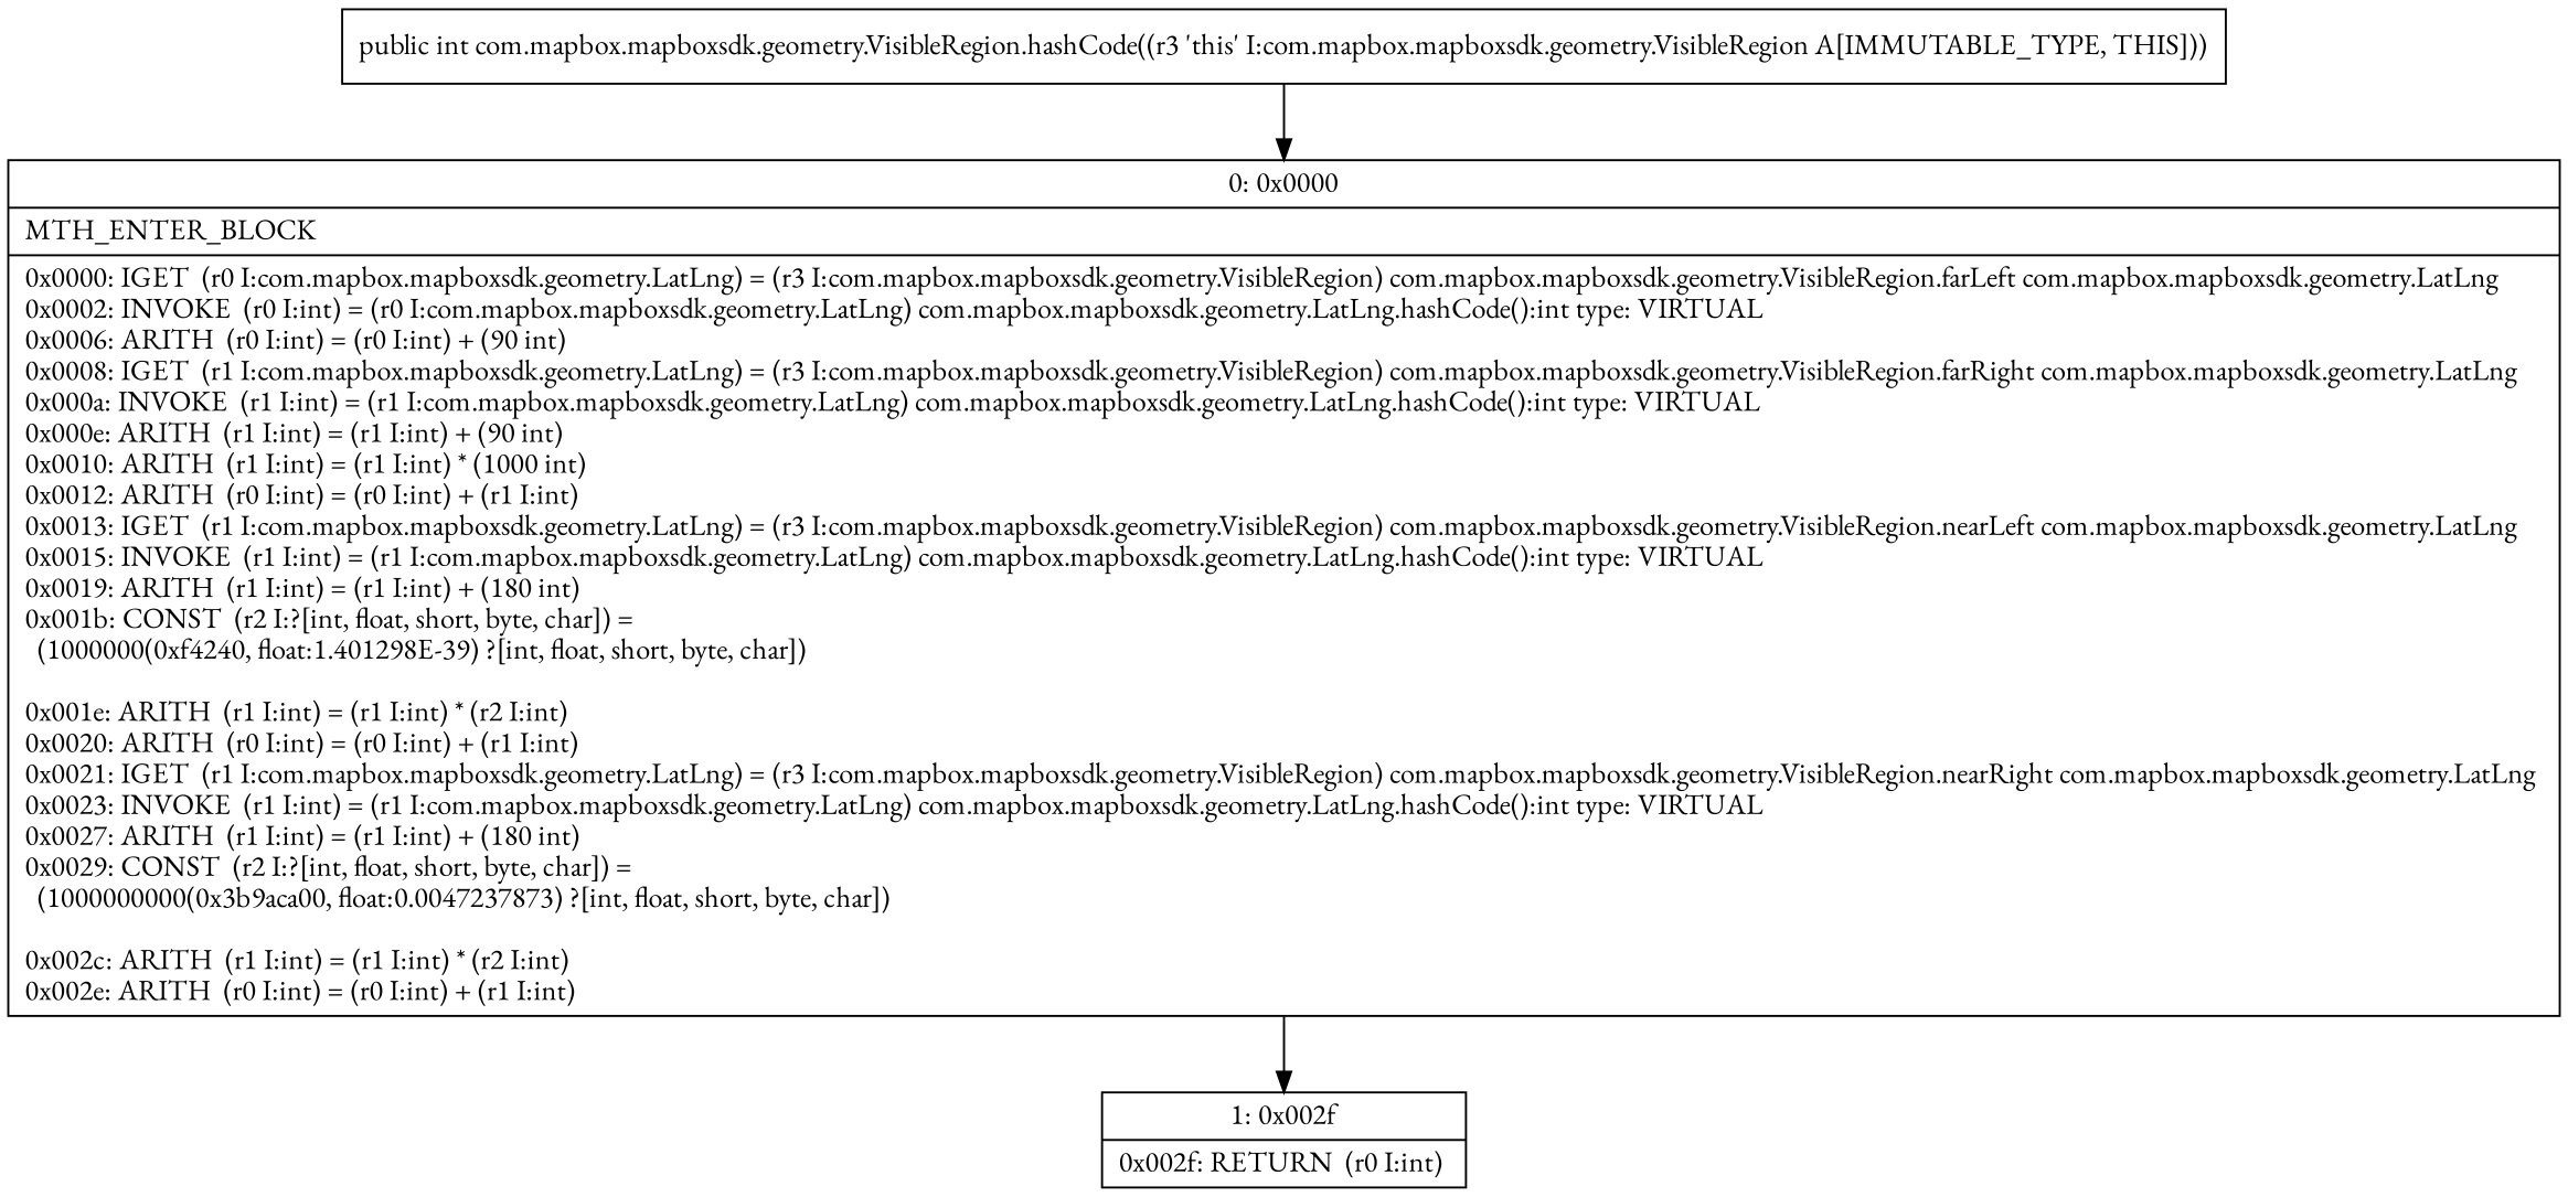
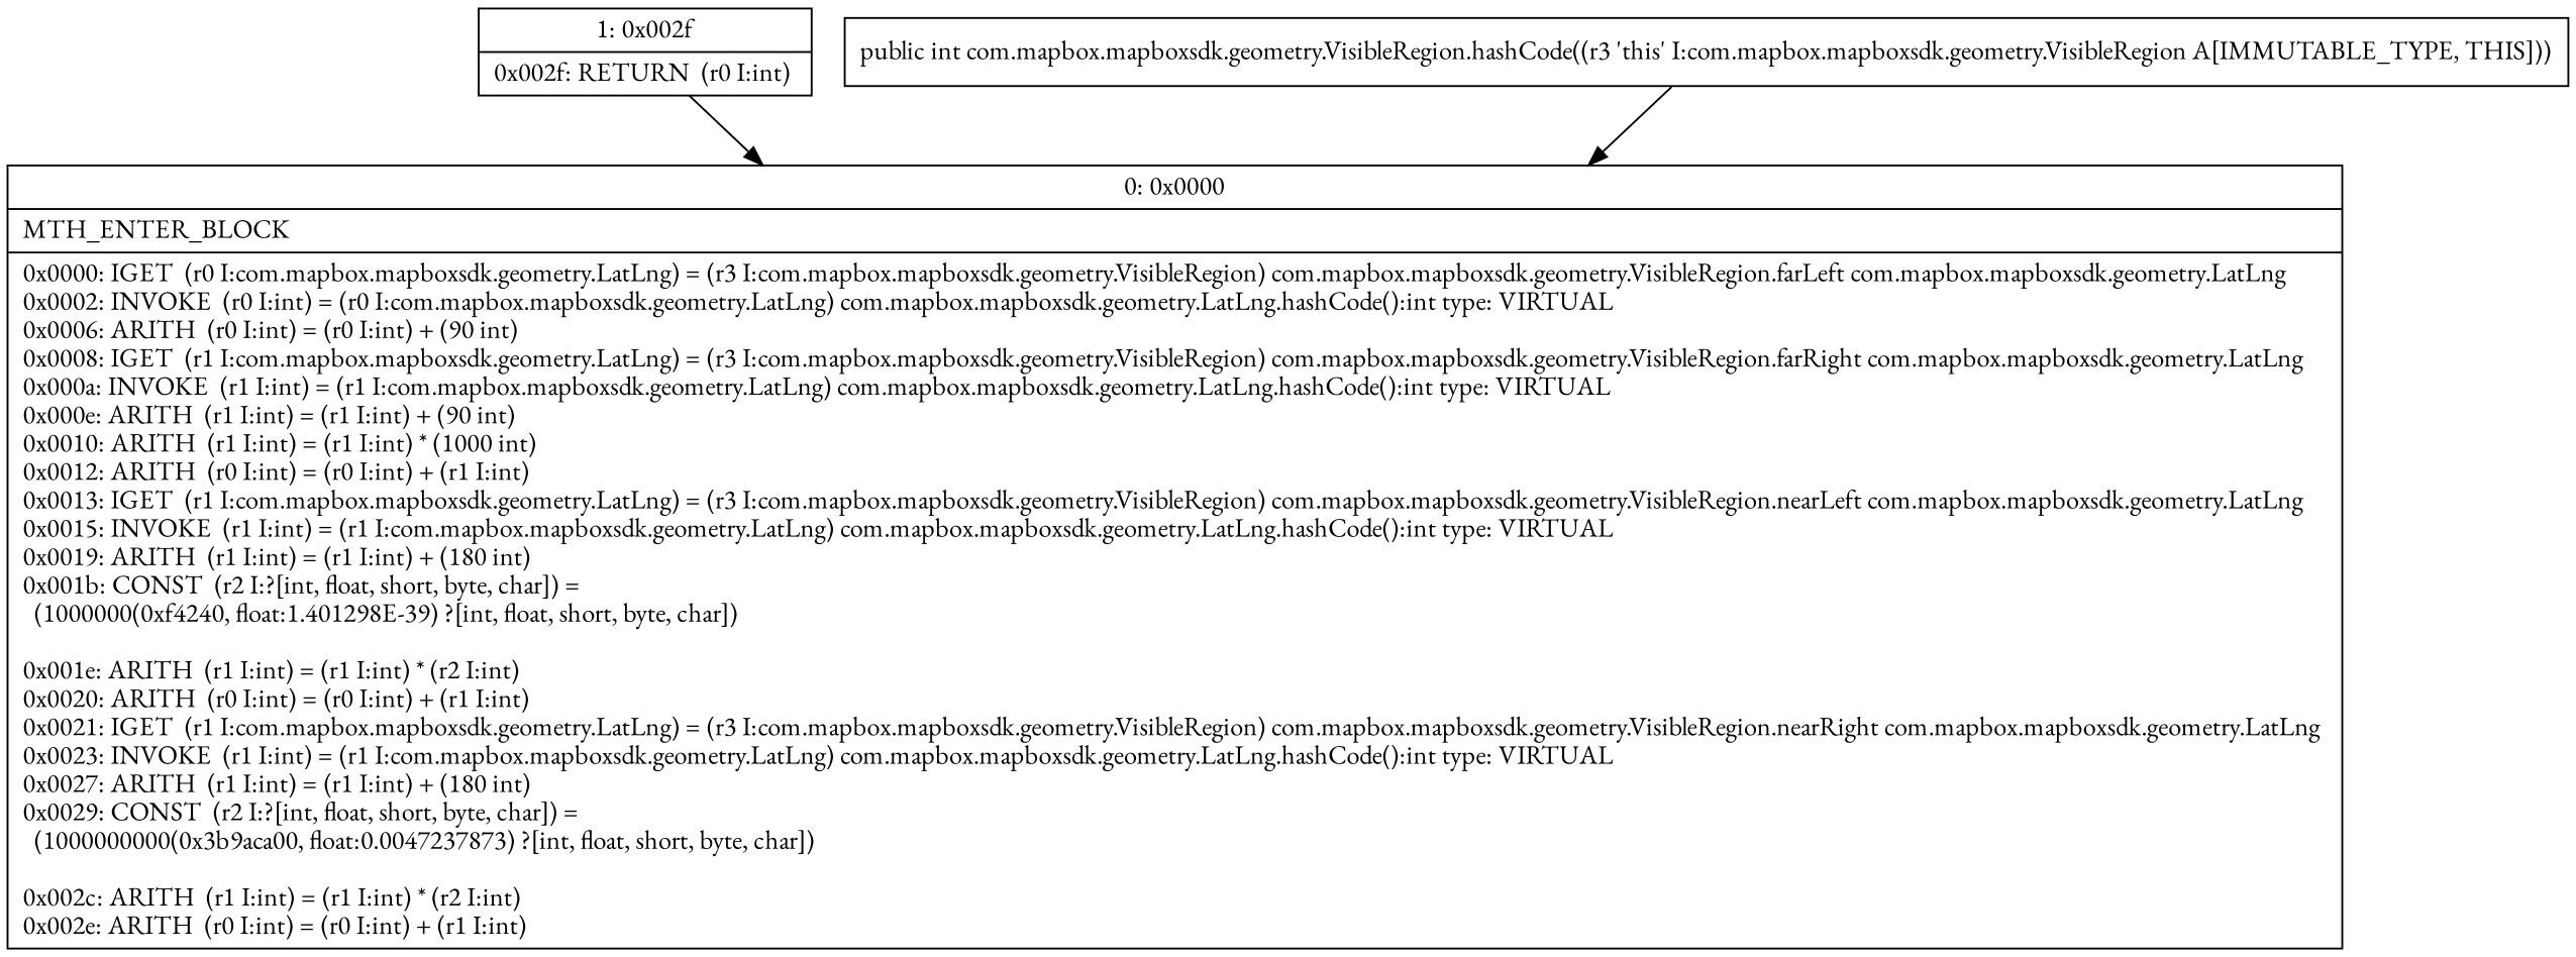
  digraph {
    fontname="EB Garamond"
    node [shape=record fontname="EB Garamond"]
    edge [fontname="EB Garamond"]
    n1 [label="{0\:\ 0x0000|MTH_ENTER_BLOCK\l|0x0000: IGET  (r0 I:com.mapbox.mapboxsdk.geometry.LatLng) = (r3 I:com.mapbox.mapboxsdk.geometry.VisibleRegion) com.mapbox.mapboxsdk.geometry.VisibleRegion.farLeft com.mapbox.mapboxsdk.geometry.LatLng \l0x0002: INVOKE  (r0 I:int) = (r0 I:com.mapbox.mapboxsdk.geometry.LatLng) com.mapbox.mapboxsdk.geometry.LatLng.hashCode():int type: VIRTUAL \l0x0006: ARITH  (r0 I:int) = (r0 I:int) + (90 int) \l0x0008: IGET  (r1 I:com.mapbox.mapboxsdk.geometry.LatLng) = (r3 I:com.mapbox.mapboxsdk.geometry.VisibleRegion) com.mapbox.mapboxsdk.geometry.VisibleRegion.farRight com.mapbox.mapboxsdk.geometry.LatLng \l0x000a: INVOKE  (r1 I:int) = (r1 I:com.mapbox.mapboxsdk.geometry.LatLng) com.mapbox.mapboxsdk.geometry.LatLng.hashCode():int type: VIRTUAL \l0x000e: ARITH  (r1 I:int) = (r1 I:int) + (90 int) \l0x0010: ARITH  (r1 I:int) = (r1 I:int) * (1000 int) \l0x0012: ARITH  (r0 I:int) = (r0 I:int) + (r1 I:int) \l0x0013: IGET  (r1 I:com.mapbox.mapboxsdk.geometry.LatLng) = (r3 I:com.mapbox.mapboxsdk.geometry.VisibleRegion) com.mapbox.mapboxsdk.geometry.VisibleRegion.nearLeft com.mapbox.mapboxsdk.geometry.LatLng \l0x0015: INVOKE  (r1 I:int) = (r1 I:com.mapbox.mapboxsdk.geometry.LatLng) com.mapbox.mapboxsdk.geometry.LatLng.hashCode():int type: VIRTUAL \l0x0019: ARITH  (r1 I:int) = (r1 I:int) + (180 int) \l0x001b: CONST  (r2 I:?[int, float, short, byte, char]) = \l  (1000000(0xf4240, float:1.401298E\-39) ?[int, float, short, byte, char])\l \l0x001e: ARITH  (r1 I:int) = (r1 I:int) * (r2 I:int) \l0x0020: ARITH  (r0 I:int) = (r0 I:int) + (r1 I:int) \l0x0021: IGET  (r1 I:com.mapbox.mapboxsdk.geometry.LatLng) = (r3 I:com.mapbox.mapboxsdk.geometry.VisibleRegion) com.mapbox.mapboxsdk.geometry.VisibleRegion.nearRight com.mapbox.mapboxsdk.geometry.LatLng \l0x0023: INVOKE  (r1 I:int) = (r1 I:com.mapbox.mapboxsdk.geometry.LatLng) com.mapbox.mapboxsdk.geometry.LatLng.hashCode():int type: VIRTUAL \l0x0027: ARITH  (r1 I:int) = (r1 I:int) + (180 int) \l0x0029: CONST  (r2 I:?[int, float, short, byte, char]) = \l  (1000000000(0x3b9aca00, float:0.0047237873) ?[int, float, short, byte, char])\l \l0x002c: ARITH  (r1 I:int) = (r1 I:int) * (r2 I:int) \l0x002e: ARITH  (r0 I:int) = (r0 I:int) + (r1 I:int) \l}"]
    n2 [label="{1\:\ 0x002f|0x002f: RETURN  (r0 I:int) \l}"]
    n3 [label="{public int com.mapbox.mapboxsdk.geometry.VisibleRegion.hashCode((r3 'this' I:com.mapbox.mapboxsdk.geometry.VisibleRegion A[IMMUTABLE_TYPE, THIS])) }"]
-   n1 -> n2
+   n2 -> n1
    n3 -> n1
  }
